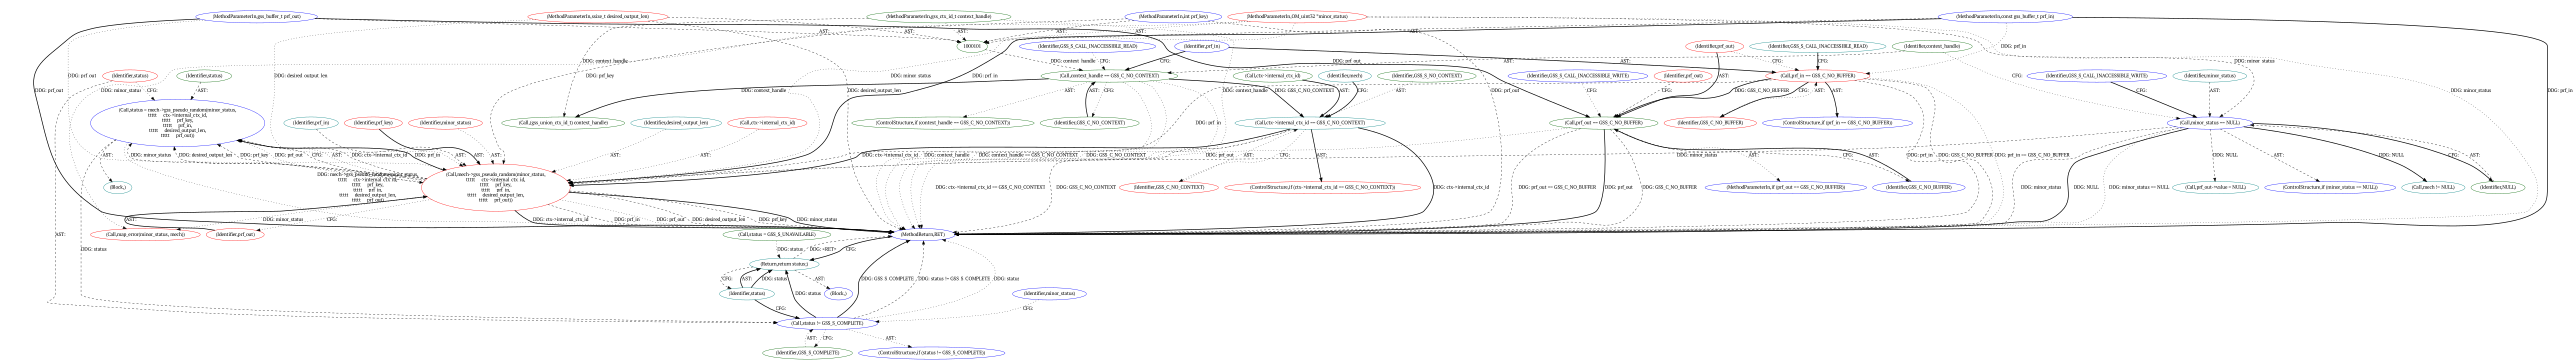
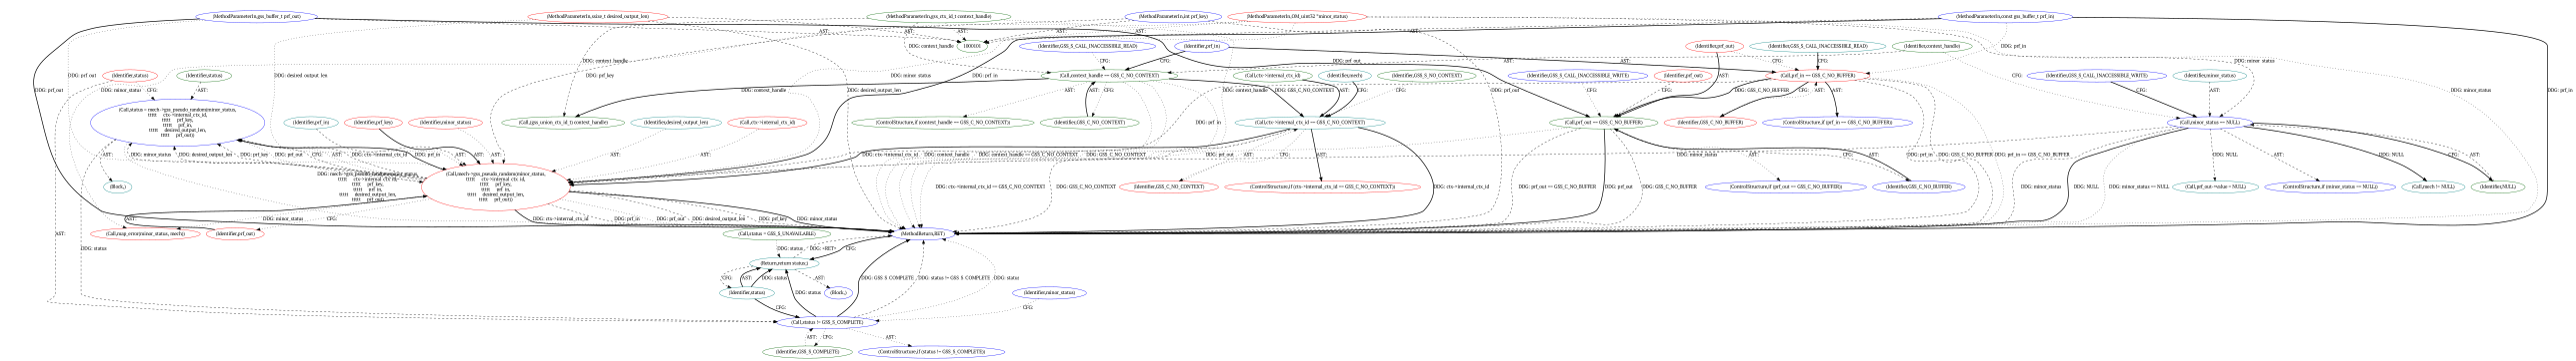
  digraph {
    fontname="PT Serif"
    node [color=blue fontname="PT Serif"]
    edge [fontname="PT Serif" style=dotted]
    n1 [label="(Call,status = mech->gss_pseudo_random(minor_status,\n\t\t\t\t\t     ctx->internal_ctx_id,\n\t\t\t\t\t     prf_key,\n\t\t\t\t\t     prf_in,\n\t\t\t\t\t     desired_output_len,\n\t\t\t\t\t     prf_out))"]
    n2 [color=red label="(Call,mech->gss_pseudo_random(minor_status,\n\t\t\t\t\t     ctx->internal_ctx_id,\n\t\t\t\t\t     prf_key,\n\t\t\t\t\t     prf_in,\n\t\t\t\t\t     desired_output_len,\n\t\t\t\t\t     prf_out))"]
    n3 [label="(Call,status != GSS_S_COMPLETE)"]
    n4 [label="(MethodReturn,RET)"]
    n5 [color=teal label="(Block,)"]
    n6 [color=red label="(Call,map_error(minor_status, mech))"]
    n7 [color=red label="(Identifier,prf_out)"]
    n8 [color=teal label="(Return,return status;)"]
    n9 [color=darkgreen label="(Identifier,GSS_S_COMPLETE)"]
    n10 [label="(ControlStructure,if (status != GSS_S_COMPLETE))"]
    n11 [label="(Call,minor_status == NULL)"]
    n12 [color=darkgreen label="(Identifier,NULL)"]
    n13 [color=teal label="(Call,prf_out->value = NULL)"]
    n14 [label="(ControlStructure,if (minor_status == NULL))"]
    n15 [color=teal label="(Call,mech != NULL)"]
    n16 [color=red label="(MethodParameterIn,OM_uint32 *minor_status)"]
    1000101 [color=darkgreen]
    n18 [color=teal label="(Call,ctx->internal_ctx_id == GSS_C_NO_CONTEXT)"]
    n19 [color=red label="(ControlStructure,if (ctx->internal_ctx_id == GSS_C_NO_CONTEXT))"]
    n20 [color=red label="(Identifier,GSS_C_NO_CONTEXT)"]
    n21 [color=darkgreen label="(Call,context_handle == GSS_C_NO_CONTEXT)"]
    n22 [color=darkgreen label="(Call,(gss_union_ctx_id_t) context_handle)"]
    n23 [color=darkgreen label="(ControlStructure,if (context_handle == GSS_C_NO_CONTEXT))"]
    n24 [color=darkgreen label="(Identifier,GSS_C_NO_CONTEXT)"]
    n25 [color=darkgreen label="(MethodParameterIn,gss_ctx_id_t context_handle)"]
    n26 [label="(MethodParameterIn,int prf_key)"]
    n27 [color=red label="(Call,prf_in == GSS_C_NO_BUFFER)"]
    n28 [color=darkgreen label="(Call,prf_out == GSS_C_NO_BUFFER)"]
    n29 [color=red label="(Identifier,GSS_C_NO_BUFFER)"]
    n30 [label="(ControlStructure,if (prf_in == GSS_C_NO_BUFFER))"]
-   n31 [label="(MethodParameterIn,if (prf_out == GSS_C_NO_BUFFER))"]
+   n31 [label="(ControlStructure,if (prf_out == GSS_C_NO_BUFFER))"]
    n32 [label="(Identifier,GSS_C_NO_BUFFER)"]
    n33 [label="(MethodParameterIn,const gss_buffer_t prf_in)"]
    n34 [color=red label="(MethodParameterIn,ssize_t desired_output_len)"]
    n35 [label="(MethodParameterIn,gss_buffer_t prf_out)"]
    n36 [label="(Block,)"]
    n37 [color=teal label="(Identifier,status)"]
    n38 [label="(Identifier,GSS_S_CALL_INACCESSIBLE_WRITE)"]
    n39 [label="(Identifier,GSS_S_CALL_INACCESSIBLE_WRITE)"]
    n40 [color=red label="(Identifier,minor_status)"]
    n41 [color=red label="(Identifier,prf_out)"]
    n42 [color=teal label="(Identifier,desired_output_len)"]
    n43 [color=darkgreen label="(Identifier,GSS_S_NO_CONTEXT)"]
    n44 [label="(Identifier,GSS_S_CALL_INACCESSIBLE_READ)"]
    n45 [color=darkgreen label="(Call,status = GSS_S_UNAVAILABLE)"]
    n46 [color=darkgreen label="(Identifier,status)"]
    n47 [color=red label="(Call,ctx->internal_ctx_id)"]
    n48 [label="(Identifier,prf_in)"]
    n49 [color=red label="(Identifier,status)"]
    n50 [label="(Identifier,minor_status)"]
    n51 [color=teal label="(Identifier,GSS_S_CALL_INACCESSIBLE_READ)"]
    n52 [color=darkgreen label="(Identifier,context_handle)"]
    n53 [color=teal label="(Identifier,prf_in)"]
    n54 [color=teal label="(Identifier,minor_status)"]
    n55 [color=darkgreen label="(Call,ctx->internal_ctx_id)"]
    n56 [color=teal label="(Identifier,mech)"]
    n57 [color=red label="(Identifier,prf_key)"]
    n58 [color=red label="(Identifier,prf_out)"]
    n1 -> n2 [label="CFG: " style=dashed]
    n1 -> n3 [label="DDG: status" style=dashed]
    n1 -> n4 [label="DDG: mech->gss_pseudo_random(minor_status,\n\t\t\t\t\t     ctx->internal_ctx_id,\n\t\t\t\t\t     prf_key,\n\t\t\t\t\t     prf_in,\n\t\t\t\t\t     desired_output_len,\n\t\t\t\t\t     prf_out)"]
    n1 -> n5 [label="AST: " style=dashed]
    n2 -> n1 [label="AST: "]
    n2 -> n1 [label="DDG: ctx->internal_ctx_id" style=dashed]
    n2 -> n1 [label="DDG: prf_in" style=bold]
    n2 -> n1 [label="DDG: minor_status" style=dashed]
    n2 -> n1 [label="DDG: desired_output_len" style=dashed]
    n2 -> n1 [label="DDG: prf_key" style=dashed]
    n2 -> n1 [label="DDG: prf_out"]
    n2 -> n4 [label="DDG: prf_key" style=dashed]
    n2 -> n4 [label="DDG: minor_status" style=bold]
    n2 -> n4 [label="DDG: ctx->internal_ctx_id" style=bold]
    n2 -> n4 [label="DDG: prf_in" style=dashed]
    n2 -> n4 [label="DDG: prf_out"]
    n2 -> n4 [label="DDG: desired_output_len" style=dashed]
    n2 -> n6 [label="DDG: minor_status"]
    n2 -> n7 [label="CFG: "]
    n3 -> n4 [label="DDG: status != GSS_S_COMPLETE" style=dashed]
    n3 -> n4 [label="DDG: GSS_S_COMPLETE" style=bold]
    n3 -> n4 [label="DDG: status"]
    n3 -> n8 [label="DDG: status" style=bold]
    n3 -> n9 [label="CFG: "]
    n3 -> n10 [label="AST: "]
    n4 -> n8 [label="CFG: " style=bold]
    n7 -> n2 [label="AST: " style=bold]
    n8 -> n4 [label="DDG: <RET>" style=dashed]
    n8 -> n36 [label="AST: " style=dashed]
    n8 -> n37 [label="CFG: " style=dashed]
    n9 -> n3 [label="AST: "]
    n11 -> n2 [label="DDG: minor_status" style=dashed]
    n11 -> n4 [label="DDG: minor_status" style=dashed]
    n11 -> n4 [label="DDG: NULL" style=bold]
    n11 -> n4 [label="DDG: minor_status == NULL"]
    n11 -> n12 [label="CFG: " style=bold]
    n11 -> n13 [label="DDG: NULL" style=dashed]
    n11 -> n14 [label="AST: " style=dashed]
    n11 -> n15 [label="DDG: NULL" style=bold]
    n12 -> n11 [label="AST: " style=dashed]
    n16 -> n2 [label="DDG: minor_status"]
    n16 -> n4 [label="DDG: minor_status"]
    n16 -> n6 [label="DDG: minor_status"]
    n16 -> n11 [label="DDG: minor_status" style=dashed]
    n16 -> 1000101 [label="AST: "]
    n18 -> n2 [label="DDG: ctx->internal_ctx_id" style=bold]
    n18 -> n4 [label="DDG: ctx->internal_ctx_id" style=bold]
    n18 -> n4 [label="DDG: ctx->internal_ctx_id == GSS_C_NO_CONTEXT"]
    n18 -> n4 [label="DDG: GSS_C_NO_CONTEXT" style=dashed]
    n18 -> n19 [label="AST: " style=bold]
    n18 -> n20 [label="CFG: "]
    n20 -> n18 [label="AST: "]
    n21 -> n4 [label="DDG: context_handle == GSS_C_NO_CONTEXT"]
    n21 -> n4 [label="DDG: GSS_C_NO_CONTEXT"]
    n21 -> n4 [label="DDG: context_handle"]
    n21 -> n18 [label="DDG: GSS_C_NO_CONTEXT" style=bold]
    n21 -> n22 [label="DDG: context_handle" style=bold]
    n21 -> n23 [label="AST: "]
    n21 -> n24 [label="CFG: "]
    n24 -> n21 [label="AST: " style=bold]
    n25 -> n4 [label="DDG: context_handle"]
    n25 -> 1000101 [label="AST: "]
-   1000101 -> n21 [label="DDG: context_handle" style=dashed]
+   n25 -> n21 [label="DDG: context_handle" style=dashed]
    n25 -> n22 [label="DDG: context_handle" style=dashed]
    n26 -> n2 [label="DDG: prf_key" style=dashed]
    n26 -> n4 [label="DDG: prf_out" style=dashed]
    n26 -> 1000101 [label="AST: " style=dashed]
    n27 -> n2 [label="DDG: prf_in" style=dashed]
    n27 -> n4 [label="DDG: GSS_C_NO_BUFFER" style=dashed]
    n27 -> n4 [label="DDG: prf_in == GSS_C_NO_BUFFER"]
    n27 -> n4 [label="DDG: prf_in" style=dashed]
    n27 -> n28 [label="DDG: GSS_C_NO_BUFFER" style=bold]
    n27 -> n29 [label="CFG: " style=bold]
    n27 -> n30 [label="AST: " style=bold]
    n28 -> n2 [label="DDG: prf_out"]
    n28 -> n4 [label="DDG: prf_out == GSS_C_NO_BUFFER" style=dashed]
    n28 -> n4 [label="DDG: prf_out" style=bold]
    n28 -> n4 [label="DDG: GSS_C_NO_BUFFER" style=dashed]
    n28 -> n31 [label="AST: "]
    n28 -> n32 [label="CFG: " style=dashed]
    n29 -> n27 [label="AST: "]
    n32 -> n28 [label="AST: " style=bold]
    n33 -> n2 [label="DDG: prf_in" style=bold]
    n33 -> n4 [label="DDG: prf_in" style=bold]
    n33 -> 1000101 [label="AST: " style=dashed]
    n33 -> n27 [label="DDG: prf_in"]
    n34 -> n2 [label="DDG: desired_output_len"]
    n34 -> n4 [label="DDG: desired_output_len" style=dashed]
    n34 -> 1000101 [label="AST: " style=dashed]
    n35 -> n2 [label="DDG: prf_out"]
    n35 -> n4 [label="DDG: prf_out" style=bold]
    n35 -> 1000101 [label="AST: " style=dashed]
    n35 -> n28 [label="DDG: prf_out" style=bold]
    n37 -> n3 [label="CFG: " style=bold]
    n37 -> n8 [label="AST: " style=bold]
    n37 -> n8 [label="DDG: status" style=bold]
    n38 -> n11 [label="CFG: " style=bold]
    n39 -> n28 [label="CFG: "]
    n40 -> n2 [label="AST: "]
    n41 -> n27 [label="CFG: "]
    n41 -> n28 [label="AST: " style=bold]
    n42 -> n2 [label="AST: "]
-   n43 -> n18 [label="AST: "]
+   n43 -> n18 [label="CFG: "]
    n44 -> n21 [label="CFG: "]
    n45 -> n8 [label="DDG: status"]
    n46 -> n1 [label="AST: " style=dashed]
    n47 -> n2 [label="AST: "]
    n48 -> n21 [label="CFG: " style=bold]
    n48 -> n27 [label="AST: " style=bold]
    n49 -> n1 [label="CFG: "]
    n49 -> n3 [label="AST: " style=dashed]
    n50 -> n3 [label="CFG: "]
    n51 -> n27 [label="CFG: " style=bold]
    n52 -> n11 [label="CFG: "]
    n52 -> n21 [label="AST: " style=dashed]
    n53 -> n2 [label="AST: " style=dashed]
    n54 -> n11 [label="AST: " style=dashed]
    n55 -> n18 [label="AST: " style=bold]
    n56 -> n18 [label="CFG: " style=bold]
    n57 -> n2 [label="AST: " style=bold]
    n58 -> n28 [label="CFG: " style=dashed]
  }
